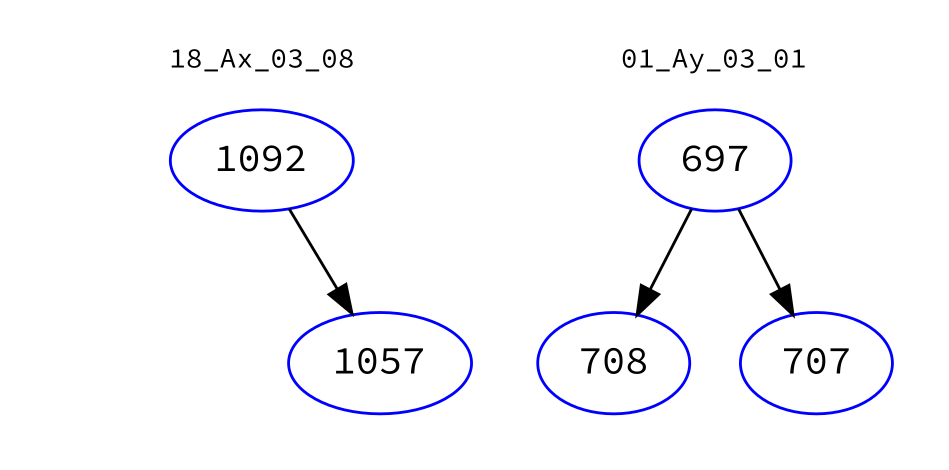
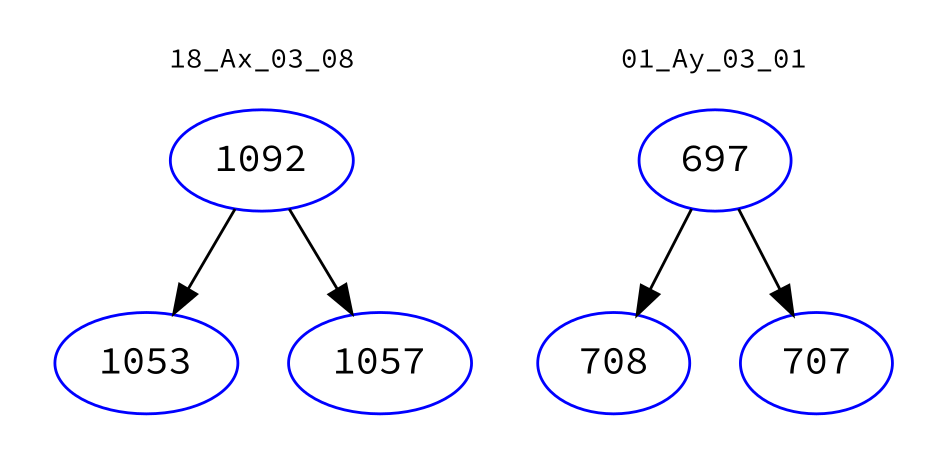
  digraph {
    fontname="Source Code Pro"
    node [color=blue fontname="Source Code Pro"]
    edge [color=black fontname="Source Code Pro"]
    n1 [label=1092]
+   n2 [label=1053]
    n3 [label=1057]
    n4 [label=697]
    n5 [label=708]
    n6 [label=707]
    subgraph cluster_1 {
      color=white
      fontsize=10
      label="18_Ax_03_08"
      n1
+     n2
      n3
    }
    subgraph cluster_2 {
      color=white
      fontsize=10
      label="01_Ay_03_01"
      n4
      n5
      n6
    }
+   n1 -> n2
    n1 -> n3
    n4 -> n5
    n4 -> n6
  }
